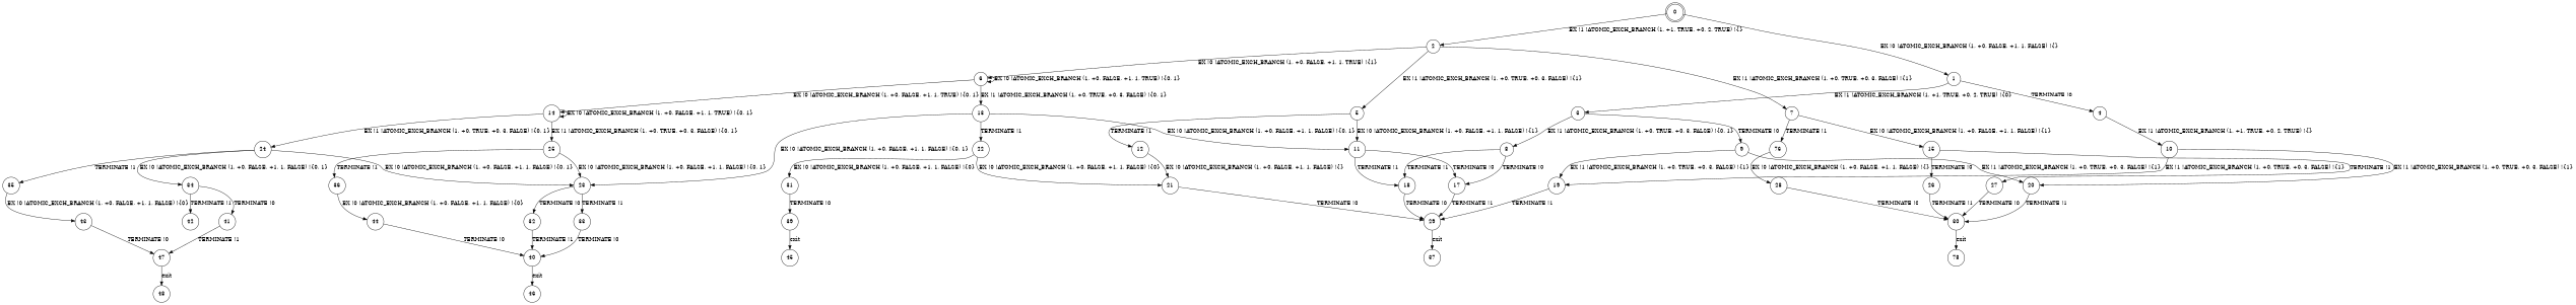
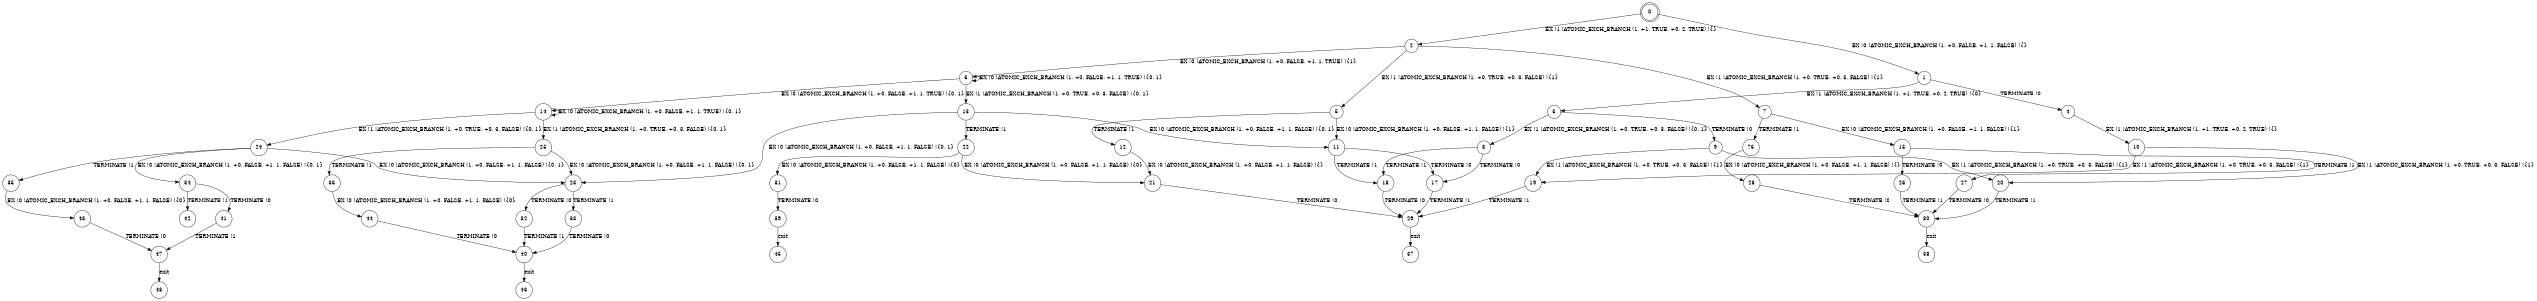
  digraph {
    node [shape=circle]
    0 [peripheries=2]
    1
    2
    3
    4
    5
    6
    7
    8
    9
    10
    11
    12
    13
    14
    15
    n17 [label=76]
    17
    18
    19
    20
    21
    22
    23
    24
    25
    26
    27
    28
    29
    30
    31
    32
    33
    34
    35
    36
    37
-   38 [label=78]
+   38
    39
    40
    41
    42
    43
    44
    45
    46
    47
    48
    0 -> 1 [label="EX !0 !ATOMIC_EXCH_BRANCH (1, +0, FALSE, +1, 1, FALSE) !{}"]
    0 -> 2 [label="EX !1 !ATOMIC_EXCH_BRANCH (1, +1, TRUE, +0, 2, TRUE) !{}"]
    1 -> 3 [label="EX !1 !ATOMIC_EXCH_BRANCH (1, +1, TRUE, +0, 2, TRUE) !{0}"]
    1 -> 4 [label="TERMINATE !0"]
    2 -> 5 [label="EX !1 !ATOMIC_EXCH_BRANCH (1, +0, TRUE, +0, 3, FALSE) !{1}"]
    2 -> 6 [label="EX !0 !ATOMIC_EXCH_BRANCH (1, +0, FALSE, +1, 1, TRUE) !{1}"]
    2 -> 7 [label="EX !1 !ATOMIC_EXCH_BRANCH (1, +0, TRUE, +0, 3, FALSE) !{1}"]
    3 -> 8 [label="EX !1 !ATOMIC_EXCH_BRANCH (1, +0, TRUE, +0, 3, FALSE) !{0, 1}"]
    3 -> 9 [label="TERMINATE !0"]
    4 -> 10 [label="EX !1 !ATOMIC_EXCH_BRANCH (1, +1, TRUE, +0, 2, TRUE) !{}"]
    5 -> 11 [label="EX !0 !ATOMIC_EXCH_BRANCH (1, +0, FALSE, +1, 1, FALSE) !{1}"]
    5 -> 12 [label="TERMINATE !1"]
    6 -> 6 [label="EX !0 !ATOMIC_EXCH_BRANCH (1, +0, FALSE, +1, 1, TRUE) !{0, 1}"]
    6 -> 13 [label="EX !1 !ATOMIC_EXCH_BRANCH (1, +0, TRUE, +0, 3, FALSE) !{0, 1}"]
    6 -> 14 [label="EX !0 !ATOMIC_EXCH_BRANCH (1, +0, FALSE, +1, 1, TRUE) !{0, 1}"]
    7 -> 15 [label="EX !0 !ATOMIC_EXCH_BRANCH (1, +0, FALSE, +1, 1, FALSE) !{1}"]
    7 -> n17 [label="TERMINATE !1"]
    8 -> 17 [label="TERMINATE !0"]
    8 -> 18 [label="TERMINATE !1"]
    9 -> 19 [label="EX !1 !ATOMIC_EXCH_BRANCH (1, +0, TRUE, +0, 3, FALSE) !{1}"]
    9 -> 20 [label="EX !1 !ATOMIC_EXCH_BRANCH (1, +0, TRUE, +0, 3, FALSE) !{1}"]
    10 -> 19 [label="EX !1 !ATOMIC_EXCH_BRANCH (1, +0, TRUE, +0, 3, FALSE) !{1}"]
    10 -> 20 [label="EX !1 !ATOMIC_EXCH_BRANCH (1, +0, TRUE, +0, 3, FALSE) !{1}"]
    11 -> 17 [label="TERMINATE !0"]
    11 -> 18 [label="TERMINATE !1"]
    12 -> 21 [label="EX !0 !ATOMIC_EXCH_BRANCH (1, +0, FALSE, +1, 1, FALSE) !{}"]
    13 -> 11 [label="EX !0 !ATOMIC_EXCH_BRANCH (1, +0, FALSE, +1, 1, FALSE) !{0, 1}"]
    13 -> 22 [label="TERMINATE !1"]
    13 -> 23 [label="EX !0 !ATOMIC_EXCH_BRANCH (1, +0, FALSE, +1, 1, FALSE) !{0, 1}"]
    14 -> 14 [label="EX !0 !ATOMIC_EXCH_BRANCH (1, +0, FALSE, +1, 1, TRUE) !{0, 1}"]
    14 -> 24 [label="EX !1 !ATOMIC_EXCH_BRANCH (1, +0, TRUE, +0, 3, FALSE) !{0, 1}"]
    14 -> 25 [label="EX !1 !ATOMIC_EXCH_BRANCH (1, +0, TRUE, +0, 3, FALSE) !{0, 1}"]
    15 -> 26 [label="TERMINATE !0"]
    15 -> 27 [label="TERMINATE !1"]
    n17 -> 28 [label="EX !0 !ATOMIC_EXCH_BRANCH (1, +0, FALSE, +1, 1, FALSE) !{}"]
    17 -> 29 [label="TERMINATE !1"]
    18 -> 29 [label="TERMINATE !0"]
    19 -> 29 [label="TERMINATE !1"]
    20 -> 30 [label="TERMINATE !1"]
    21 -> 29 [label="TERMINATE !0"]
    22 -> 21 [label="EX !0 !ATOMIC_EXCH_BRANCH (1, +0, FALSE, +1, 1, FALSE) !{0}"]
    22 -> 31 [label="EX !0 !ATOMIC_EXCH_BRANCH (1, +0, FALSE, +1, 1, FALSE) !{0}"]
    23 -> 32 [label="TERMINATE !0"]
    23 -> 33 [label="TERMINATE !1"]
    24 -> 23 [label="EX !0 !ATOMIC_EXCH_BRANCH (1, +0, FALSE, +1, 1, FALSE) !{0, 1}"]
    24 -> 34 [label="EX !0 !ATOMIC_EXCH_BRANCH (1, +0, FALSE, +1, 1, FALSE) !{0, 1}"]
    24 -> 35 [label="TERMINATE !1"]
    25 -> 23 [label="EX !0 !ATOMIC_EXCH_BRANCH (1, +0, FALSE, +1, 1, FALSE) !{0, 1}"]
    25 -> 36 [label="TERMINATE !1"]
    26 -> 30 [label="TERMINATE !1"]
    27 -> 30 [label="TERMINATE !0"]
    28 -> 30 [label="TERMINATE !0"]
    29 -> 37 [label=exit]
    30 -> 38 [label=exit]
    31 -> 39 [label="TERMINATE !0"]
    32 -> 40 [label="TERMINATE !1"]
    33 -> 40 [label="TERMINATE !0"]
    34 -> 41 [label="TERMINATE !0"]
    34 -> 42 [label="TERMINATE !1"]
    35 -> 43 [label="EX !0 !ATOMIC_EXCH_BRANCH (1, +0, FALSE, +1, 1, FALSE) !{0}"]
    36 -> 44 [label="EX !0 !ATOMIC_EXCH_BRANCH (1, +0, FALSE, +1, 1, FALSE) !{0}"]
    39 -> 45 [label=exit]
    40 -> 46 [label=exit]
    41 -> 47 [label="TERMINATE !1"]
    43 -> 47 [label="TERMINATE !0"]
    44 -> 40 [label="TERMINATE !0"]
    47 -> 48 [label=exit]
  }
